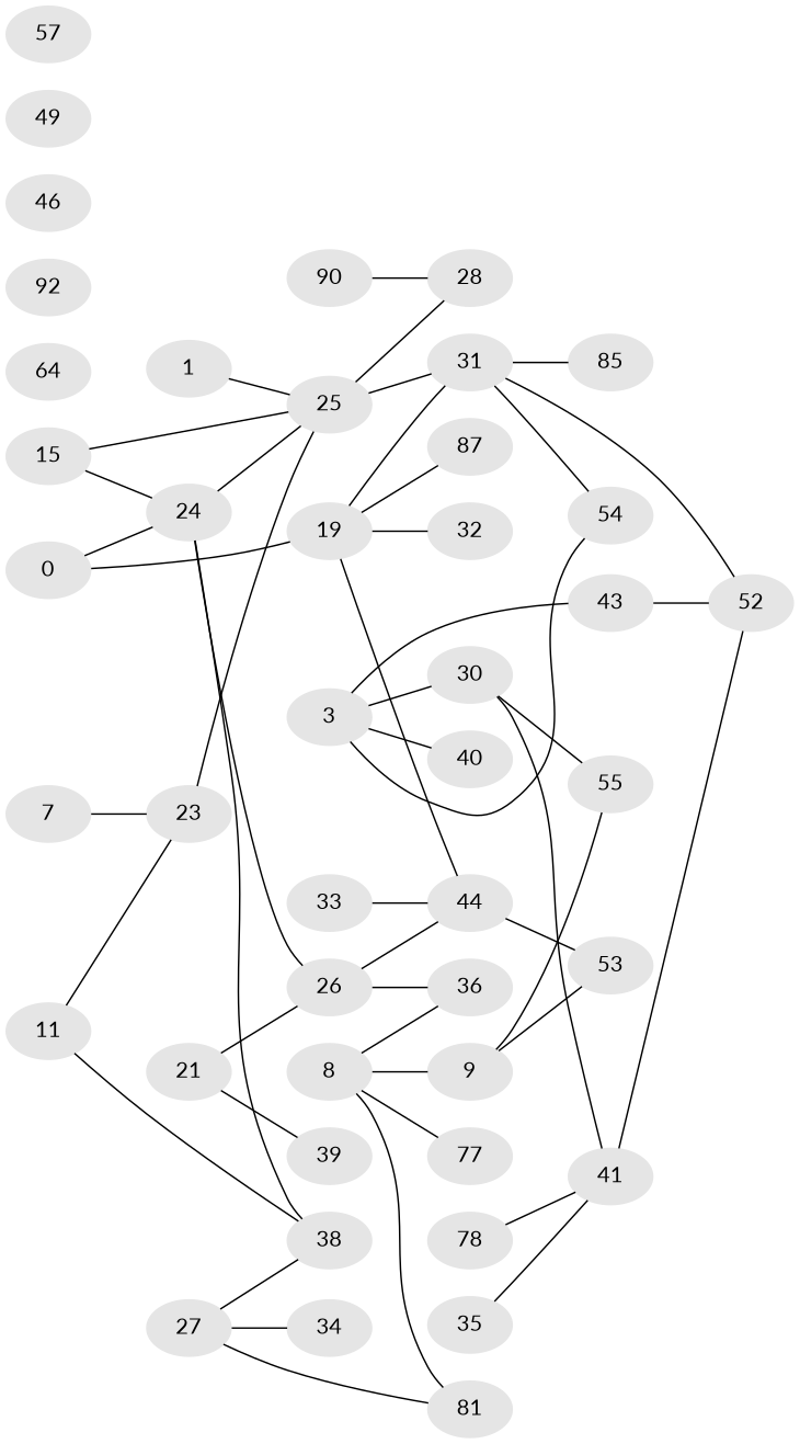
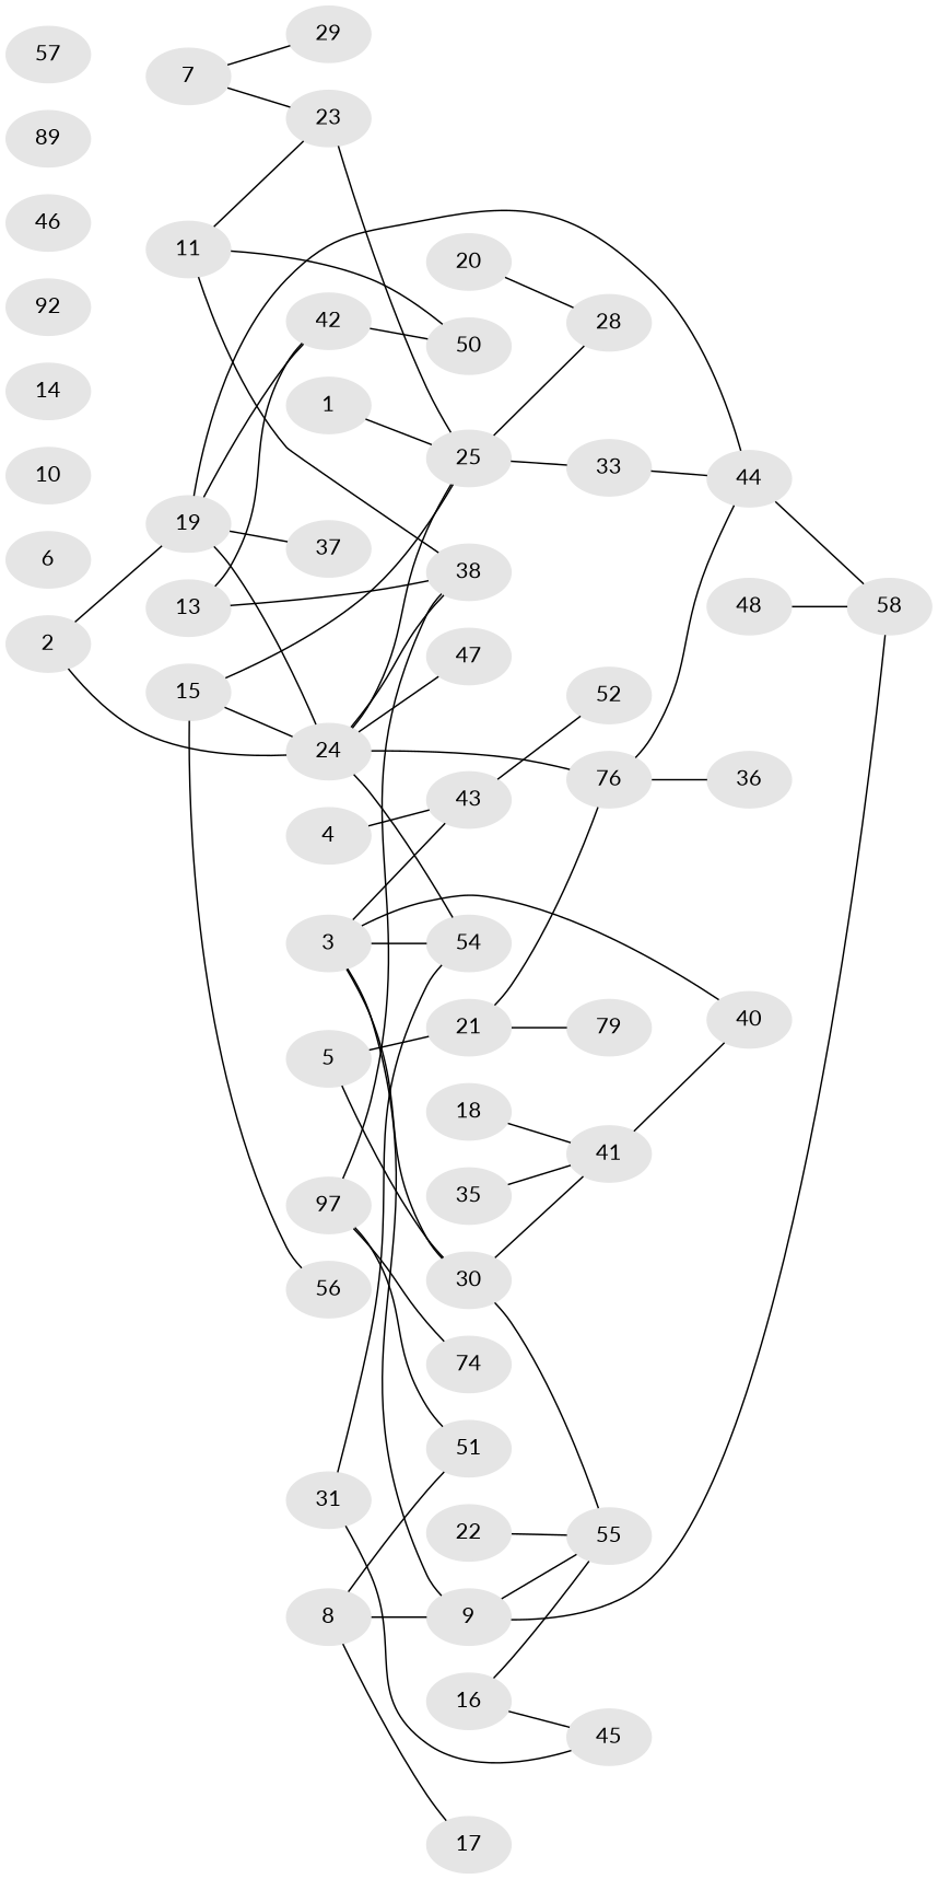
  graph {
    fontname=Lato
    rankdir=LR
    node [color=gray90 fontname=Lato style=filled]
    edge [fontname=Lato]
    1
    25
    28
    33
-   2 [label=0]
+   2
    19
    24
-   32
+   32 [label=42]
    31
-   37 [label=87]
+   37
    44
    54
    38
-   26
+   26 [label=76]
+   47
    3
    9
    30
    40
    43
-   53
+   53 [label=58]
    55
    41
    52
+   4
+   5
    21
-   39
+   39 [label=79]
+   6
    7
    23
+   29
    8
-   17 [label=77]
+   17
    36
-   51 [label=81]
+   51
+   10
    11
-   14 [label=64]
+   50
+   13
+   14
    15
-   45 [label=85]
-   18 [label=78]
-   20 [label=90]
-   27
-   34
+   56
+   16
+   45
+   18
+   20
+   22
+   27 [label=97]
+   34 [label=74]
    35
    n52 [label=92]
    46
-   49
+   48
+   49 [label=89]
    57
    1 -- 25
    25 -- 28
-   25 -- 31
+   25 -- 33
    33 -- 44
    2 -- 19
    2 -- 24
    19 -- 32
-   19 -- 31
+   19 -- 24
    19 -- 37
    19 -- 44
    24 -- 25
+   24 -- 54
    24 -- 38
    24 -- 26
+   24 -- 47
+   32 -- 50
    31 -- 54
-   31 -- 52
    31 -- 45
    44 -- 53
    26 -- 44
    26 -- 36
    3 -- 54
+   3 -- 9
    3 -- 30
    3 -- 40
    3 -- 43
    9 -- 53
    9 -- 55
    30 -- 55
    30 -- 41
    43 -- 52
-   41 -- 52
+   41 -- 40
+   4 -- 43
+   5 -- 30
+   5 -- 21
    21 -- 26
    21 -- 39
    7 -- 23
+   7 -- 29
    23 -- 25
    8 -- 9
    8 -- 17
-   8 -- 36
    8 -- 51
    11 -- 38
    11 -- 23
+   11 -- 50
+   13 -- 32
+   13 -- 38
    15 -- 25
    15 -- 24
+   15 -- 56
+   16 -- 55
+   16 -- 45
    18 -- 41
    20 -- 28
+   22 -- 55
    27 -- 38
    27 -- 51
    27 -- 34
    35 -- 41
+   48 -- 53
  }
